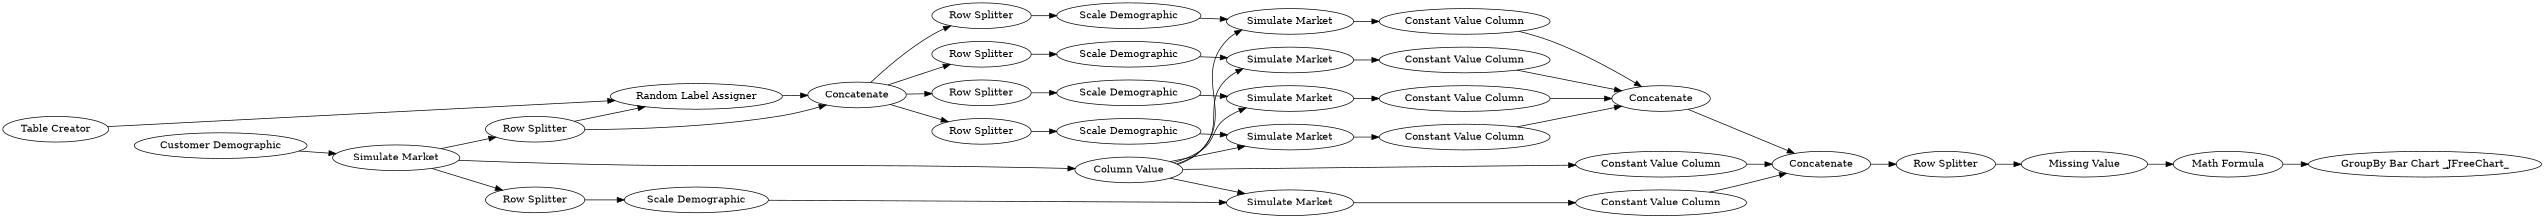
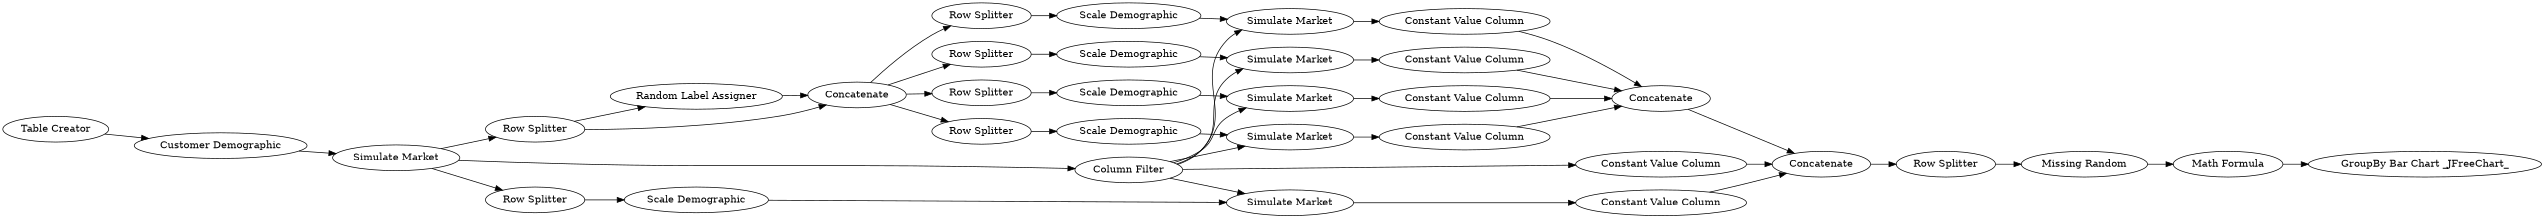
  digraph {
    rankdir=LR
    n1 [label="Simulate Market"]
-   n2 [label="Column Value"]
+   n2 [label="Column Filter"]
    n3 [label="Row Splitter"]
    n4 [label="Row Splitter"]
    n5 [label="Simulate Market"]
    n6 [label="Simulate Market"]
    n7 [label="Simulate Market"]
    n8 [label="Simulate Market"]
    n9 [label="Constant Value Column"]
    n10 [label="Simulate Market"]
    n11 [label="Scale Demographic"]
    n12 [label="Random Label Assigner"]
    n13 [label=Concatenate]
    n14 [label="Constant Value Column"]
    n15 [label="Constant Value Column"]
    n16 [label="Constant Value Column"]
    n17 [label="Constant Value Column"]
    n18 [label=Concatenate]
    n19 [label="Constant Value Column"]
    n20 [label="Row Splitter"]
    n21 [label="Scale Demographic"]
    n22 [label="Row Splitter"]
    n23 [label="Scale Demographic"]
    n24 [label=Concatenate]
    n25 [label="Row Splitter"]
-   n26 [label="Missing Value"]
+   n26 [label="Missing Random"]
    n27 [label="Row Splitter"]
    n28 [label="Scale Demographic"]
    n29 [label="Row Splitter"]
    n30 [label="Scale Demographic"]
    n31 [label="Customer Demographic"]
    n32 [label="Math Formula"]
    n33 [label="GroupBy Bar Chart _JFreeChart_"]
    n34 [label="Table Creator"]
    n1 -> n2
    n1 -> n3
    n1 -> n4
    n2 -> n5
    n2 -> n6
    n2 -> n7
    n2 -> n8
    n2 -> n9
    n2 -> n10
    n3 -> n11
    n4 -> n12
    n4 -> n13
    n5 -> n14
    n6 -> n15
    n7 -> n16
    n8 -> n17
    n9 -> n18
    n10 -> n19
    n11 -> n6
    n12 -> n13
    n13 -> n20
    n13 -> n22
    n13 -> n27
    n13 -> n29
    n14 -> n24
    n15 -> n18
    n16 -> n24
    n17 -> n24
    n18 -> n25
    n19 -> n24
    n20 -> n21
    n21 -> n7
    n22 -> n23
    n23 -> n5
    n24 -> n18
    n25 -> n26
    n26 -> n32
    n27 -> n28
    n28 -> n8
    n29 -> n30
    n30 -> n10
    n31 -> n1
    n32 -> n33
-   n34 -> n12
+   n34 -> n31
  }
